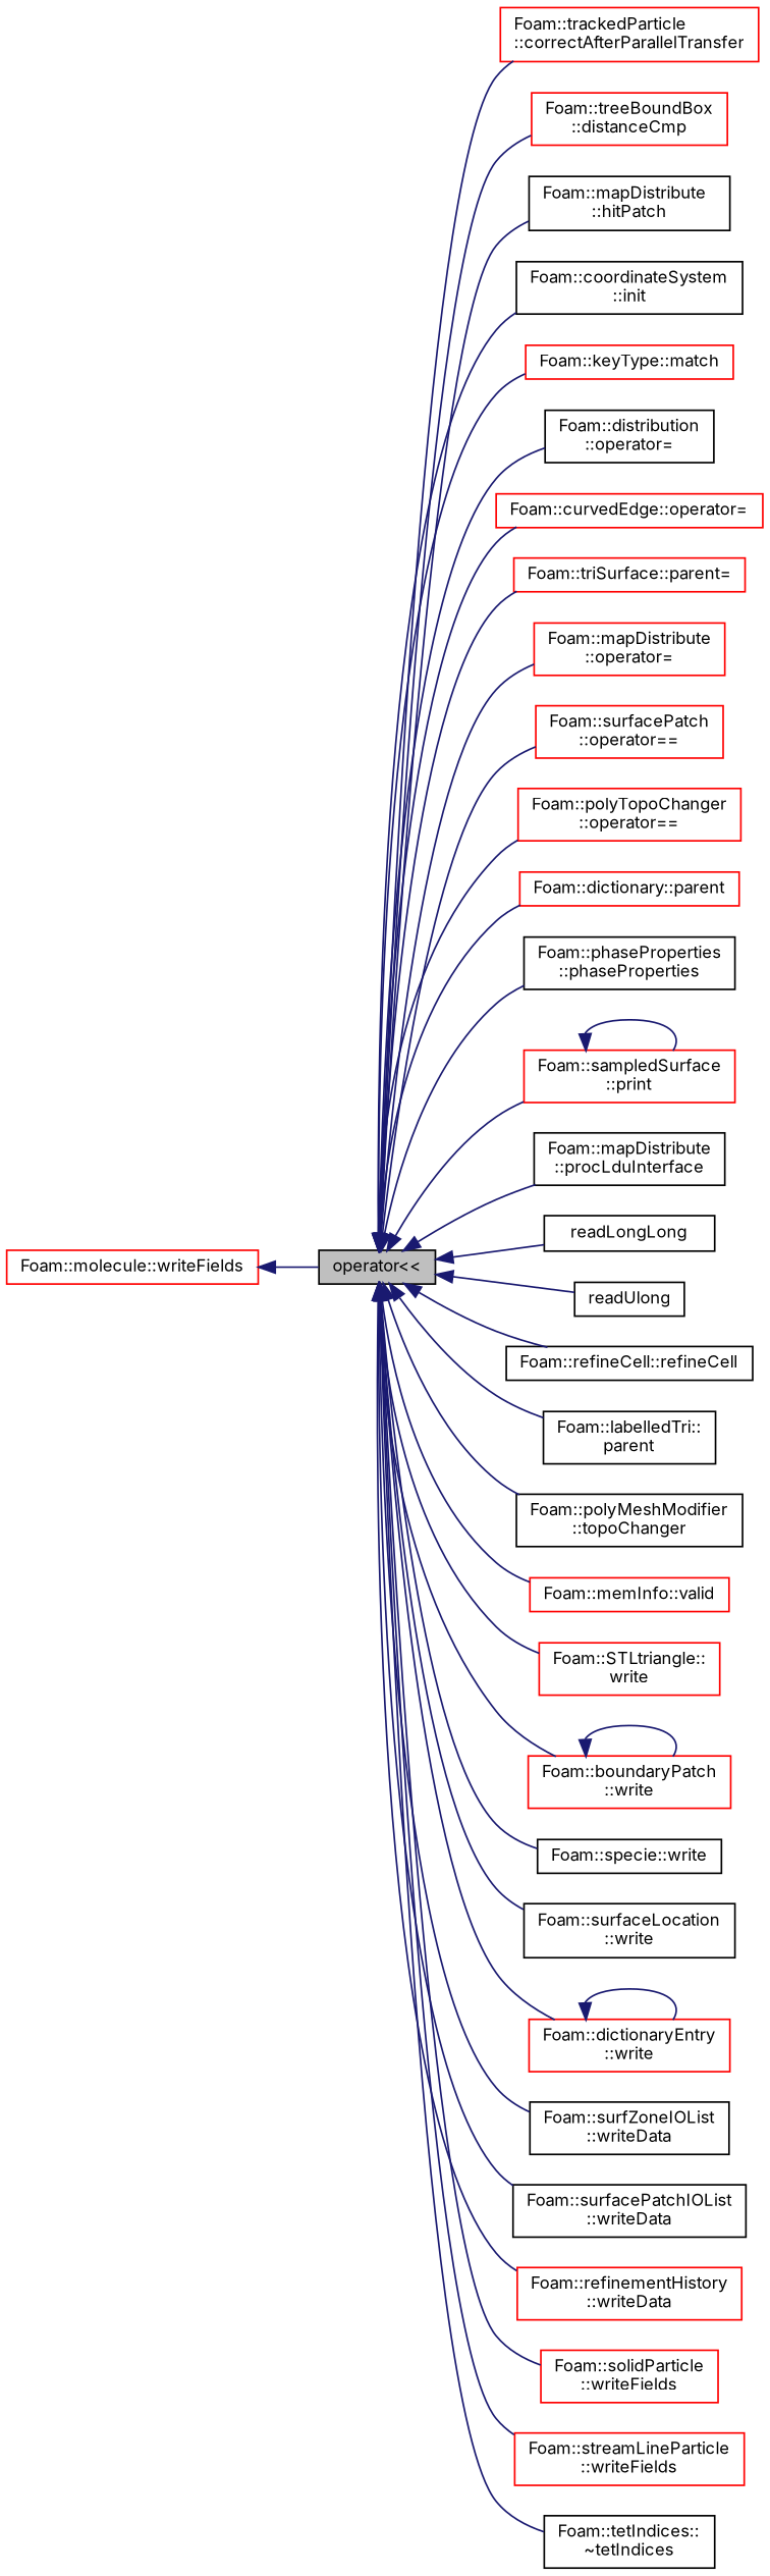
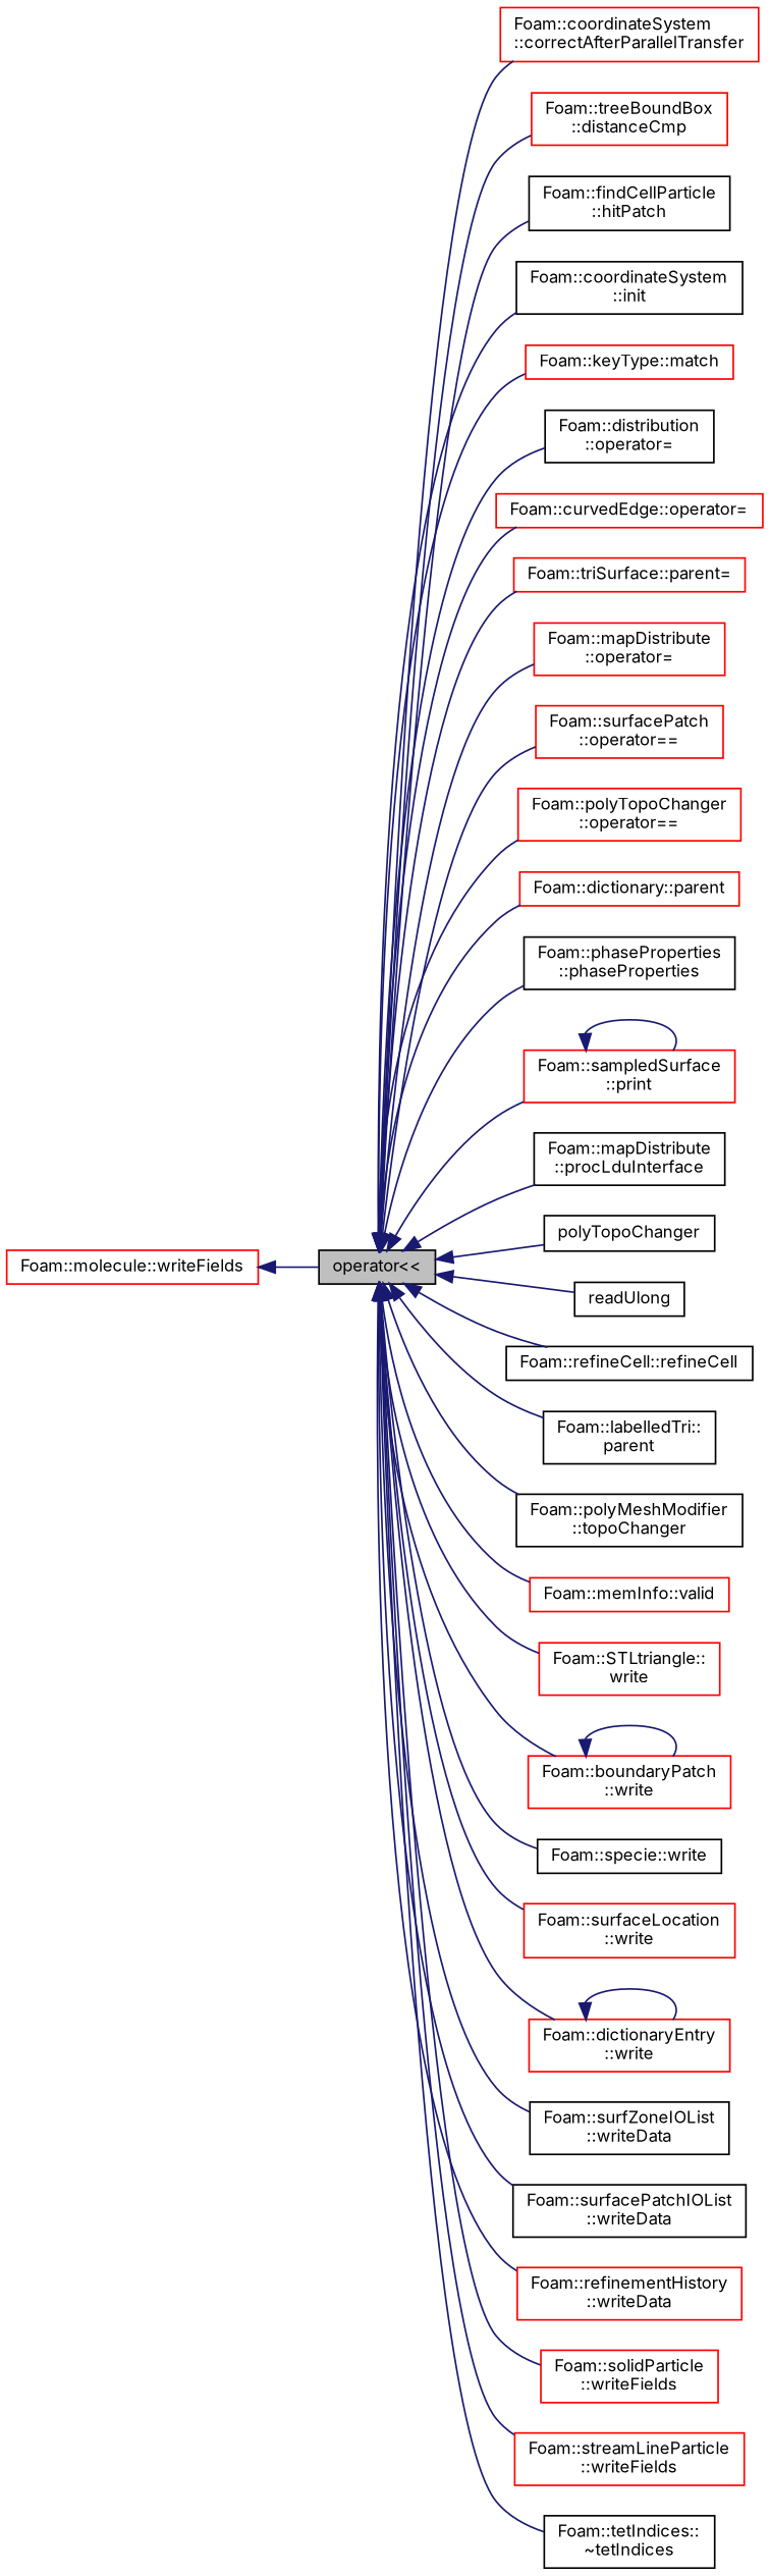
  digraph {
    fontname=Inter
    rankdir=LR
    node [color=red fontname=Inter fontsize=10 shape=record]
    edge [color=midnightblue dir=back fontname=Inter fontsize=10 labelfontname=FreeSans labelfontsize=10 style=solid]
    n1 [color=black fillcolor=grey75 fontcolor=black height=0.2 label="operator\<\<" style=filled width=0.4]
-   n2 [height=0.2 label="Foam::trackedParticle\l::correctAfterParallelTransfer" width=0.4]
+   n2 [height=0.2 label="Foam::coordinateSystem\l::correctAfterParallelTransfer" width=0.4]
    n3 [height=0.2 label="Foam::treeBoundBox\l::distanceCmp" width=0.4]
-   n4 [color=black height=0.2 label="Foam::mapDistribute\l::hitPatch" width=0.4]
+   n4 [color=black height=0.2 label="Foam::findCellParticle\l::hitPatch" width=0.4]
    n5 [color=black height=0.2 label="Foam::coordinateSystem\l::init" width=0.4]
    n6 [height=0.2 label="Foam::keyType::match" width=0.4]
    n7 [color=black height=0.2 label="Foam::distribution\l::operator=" width=0.4]
    n8 [height=0.2 label="Foam::curvedEdge::operator=" width=0.4]
    n9 [height=0.2 label="Foam::triSurface::parent=" width=0.4]
    n10 [height=0.2 label="Foam::mapDistribute\l::operator=" width=0.4]
    n11 [height=0.2 label="Foam::surfacePatch\l::operator==" width=0.4]
    n12 [height=0.2 label="Foam::polyTopoChanger\l::operator==" width=0.4]
    n13 [height=0.2 label="Foam::dictionary::parent" width=0.4]
    n14 [color=black height=0.2 label="Foam::phaseProperties\l::phaseProperties" width=0.4]
    n15 [height=0.2 label="Foam::sampledSurface\l::print" width=0.4]
    n16 [color=black height=0.2 label="Foam::mapDistribute\l::procLduInterface" width=0.4]
-   n17 [color=black height=0.2 label=readLongLong width=0.4]
+   n17 [color=black height=0.2 label=polyTopoChanger width=0.4]
    n18 [color=black height=0.2 label=readUlong width=0.4]
    n19 [color=black height=0.2 label="Foam::refineCell::refineCell" width=0.4]
    n20 [color=black height=0.2 label="Foam::labelledTri::\lparent" width=0.4]
    n21 [color=black height=0.2 label="Foam::polyMeshModifier\l::topoChanger" width=0.4]
    n22 [height=0.2 label="Foam::memInfo::valid" width=0.4]
    n23 [height=0.2 label="Foam::STLtriangle::\lwrite" width=0.4]
    n24 [height=0.2 label="Foam::boundaryPatch\l::write" width=0.4]
    n25 [color=black height=0.2 label="Foam::specie::write" width=0.4]
-   n26 [color=black height=0.2 label="Foam::surfaceLocation\l::write" width=0.4]
+   n26 [height=0.2 label="Foam::surfaceLocation\l::write" width=0.4]
    n27 [height=0.2 label="Foam::dictionaryEntry\l::write" width=0.4]
    n28 [color=black height=0.2 label="Foam::surfZoneIOList\l::writeData" width=0.4]
    n29 [color=black height=0.2 label="Foam::surfacePatchIOList\l::writeData" width=0.4]
    n30 [height=0.2 label="Foam::refinementHistory\l::writeData" width=0.4]
    n31 [height=0.2 label="Foam::solidParticle\l::writeFields" width=0.4]
    n32 [height=0.2 label="Foam::streamLineParticle\l::writeFields" width=0.4]
    n33 [color=black height=0.2 label="Foam::tetIndices::\l~tetIndices" width=0.4]
    n34 [height=0.2 label="Foam::molecule::writeFields" width=0.4]
    n1 -> n2
    n1 -> n3
    n1 -> n4
    n1 -> n5
    n1 -> n6
    n1 -> n7
    n1 -> n8
    n1 -> n9
    n1 -> n10
    n1 -> n11
    n1 -> n12
    n1 -> n13
    n1 -> n14
    n1 -> n15
    n1 -> n16
    n1 -> n17
    n1 -> n18
    n1 -> n19
    n1 -> n20
    n1 -> n21
    n1 -> n22
    n1 -> n23
    n1 -> n24
    n1 -> n25
    n1 -> n26
    n1 -> n27
    n1 -> n28
    n1 -> n29
    n1 -> n30
    n1 -> n31
    n1 -> n32
    n1 -> n33
    n15 -> n15
    n24 -> n24
    n27 -> n27
    n34 -> n1
  }
